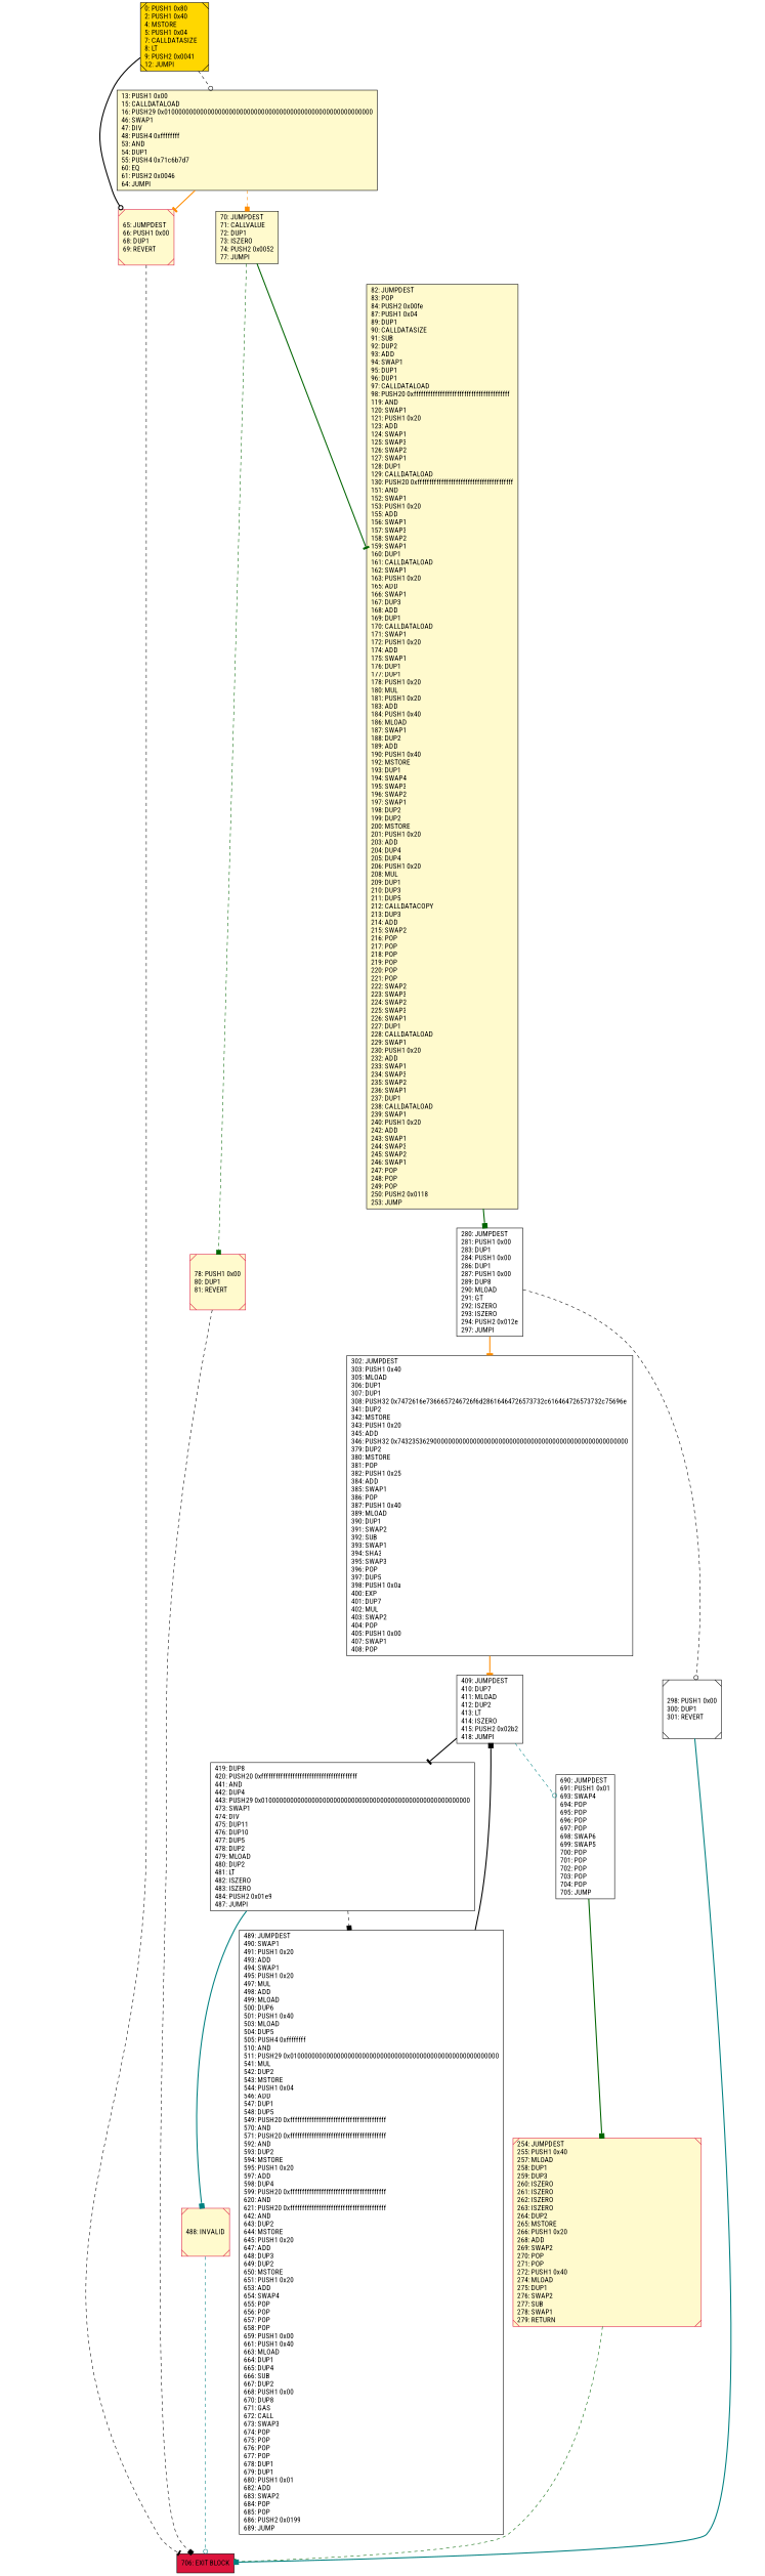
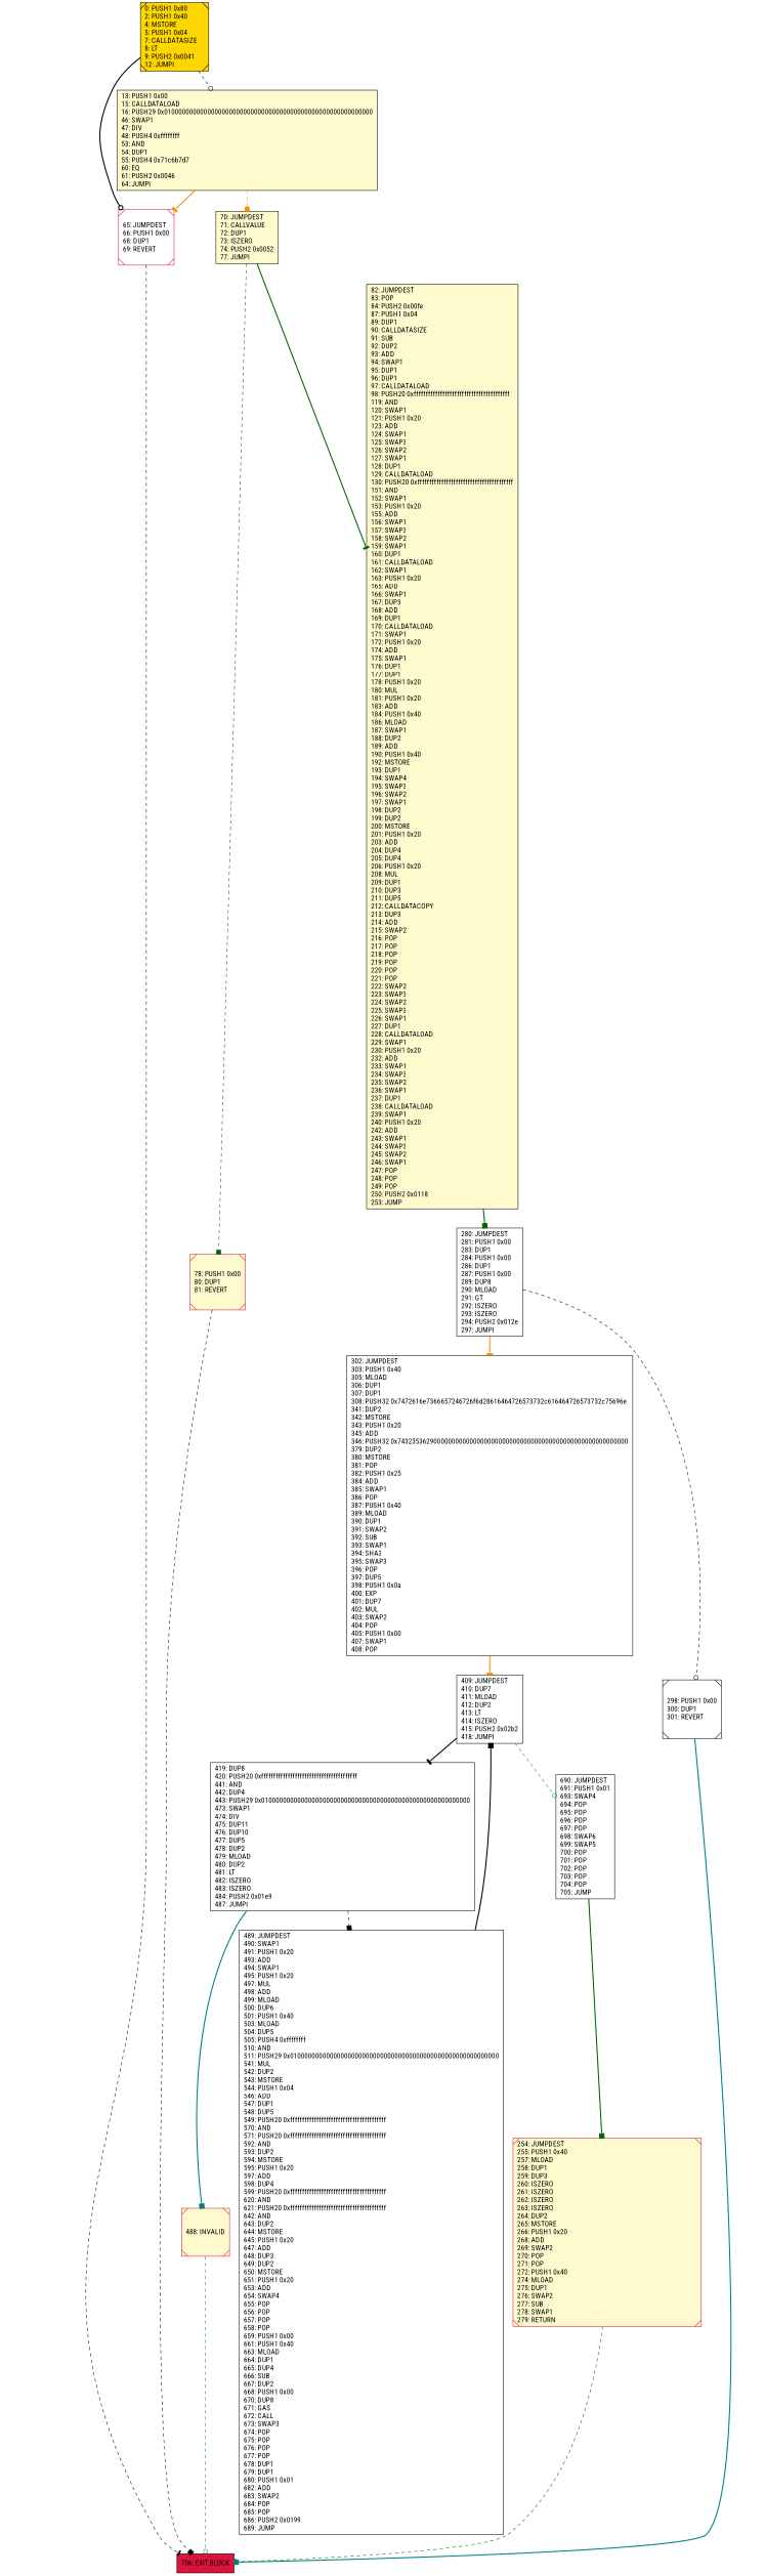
  digraph {
    fontname="Roboto Condensed"
    rankdir=UD
    node [color=black fillcolor=white fontcolor=black fontname="Roboto Condensed" shape=box style=filled]
    edge [arrowhead=box color=black fontname="Roboto Condensed" style=bold]
    n1 [label="302: JUMPDEST\l303: PUSH1 0x40\l305: MLOAD\l306: DUP1\l307: DUP1\l308: PUSH32 0x7472616e7366657246726f6d28616464726573732c616464726573732c75696e\l341: DUP2\l342: MSTORE\l343: PUSH1 0x20\l345: ADD\l346: PUSH32 0x7432353629000000000000000000000000000000000000000000000000000000\l379: DUP2\l380: MSTORE\l381: POP\l382: PUSH1 0x25\l384: ADD\l385: SWAP1\l386: POP\l387: PUSH1 0x40\l389: MLOAD\l390: DUP1\l391: SWAP2\l392: SUB\l393: SWAP1\l394: SHA3\l395: SWAP3\l396: POP\l397: DUP5\l398: PUSH1 0x0a\l400: EXP\l401: DUP7\l402: MUL\l403: SWAP2\l404: POP\l405: PUSH1 0x00\l407: SWAP1\l408: POP\l"]
    n2 [label="409: JUMPDEST\l410: DUP7\l411: MLOAD\l412: DUP2\l413: LT\l414: ISZERO\l415: PUSH2 0x02b2\l418: JUMPI\l"]
    n3 [label="419: DUP8\l420: PUSH20 0xffffffffffffffffffffffffffffffffffffffff\l441: AND\l442: DUP4\l443: PUSH29 0x0100000000000000000000000000000000000000000000000000000000\l473: SWAP1\l474: DIV\l475: DUP11\l476: DUP10\l477: DUP5\l478: DUP2\l479: MLOAD\l480: DUP2\l481: LT\l482: ISZERO\l483: ISZERO\l484: PUSH2 0x01e9\l487: JUMPI\l"]
    n4 [label="690: JUMPDEST\l691: PUSH1 0x01\l693: SWAP4\l694: POP\l695: POP\l696: POP\l697: POP\l698: SWAP6\l699: SWAP5\l700: POP\l701: POP\l702: POP\l703: POP\l704: POP\l705: JUMP\l"]
    n5 [fillcolor=crimson label="706: EXIT BLOCK\l"]
    n6 [color=crimson fillcolor=lemonchiffon label="254: JUMPDEST\l255: PUSH1 0x40\l257: MLOAD\l258: DUP1\l259: DUP3\l260: ISZERO\l261: ISZERO\l262: ISZERO\l263: ISZERO\l264: DUP2\l265: MSTORE\l266: PUSH1 0x20\l268: ADD\l269: SWAP2\l270: POP\l271: POP\l272: PUSH1 0x40\l274: MLOAD\l275: DUP1\l276: SWAP2\l277: SUB\l278: SWAP1\l279: RETURN\l" shape=Msquare]
    n7 [label="489: JUMPDEST\l490: SWAP1\l491: PUSH1 0x20\l493: ADD\l494: SWAP1\l495: PUSH1 0x20\l497: MUL\l498: ADD\l499: MLOAD\l500: DUP6\l501: PUSH1 0x40\l503: MLOAD\l504: DUP5\l505: PUSH4 0xffffffff\l510: AND\l511: PUSH29 0x0100000000000000000000000000000000000000000000000000000000\l541: MUL\l542: DUP2\l543: MSTORE\l544: PUSH1 0x04\l546: ADD\l547: DUP1\l548: DUP5\l549: PUSH20 0xffffffffffffffffffffffffffffffffffffffff\l570: AND\l571: PUSH20 0xffffffffffffffffffffffffffffffffffffffff\l592: AND\l593: DUP2\l594: MSTORE\l595: PUSH1 0x20\l597: ADD\l598: DUP4\l599: PUSH20 0xffffffffffffffffffffffffffffffffffffffff\l620: AND\l621: PUSH20 0xffffffffffffffffffffffffffffffffffffffff\l642: AND\l643: DUP2\l644: MSTORE\l645: PUSH1 0x20\l647: ADD\l648: DUP3\l649: DUP2\l650: MSTORE\l651: PUSH1 0x20\l653: ADD\l654: SWAP4\l655: POP\l656: POP\l657: POP\l658: POP\l659: PUSH1 0x00\l661: PUSH1 0x40\l663: MLOAD\l664: DUP1\l665: DUP4\l666: SUB\l667: DUP2\l668: PUSH1 0x00\l670: DUP8\l671: GAS\l672: CALL\l673: SWAP3\l674: POP\l675: POP\l676: POP\l677: POP\l678: DUP1\l679: DUP1\l680: PUSH1 0x01\l682: ADD\l683: SWAP2\l684: POP\l685: POP\l686: PUSH2 0x0199\l689: JUMP\l"]
    n8 [color=crimson fillcolor=lemonchiffon label="488: INVALID\l" shape=Msquare]
-   n9 [color=crimson fillcolor=lemonchiffon label="65: JUMPDEST\l66: PUSH1 0x00\l68: DUP1\l69: REVERT\l" shape=Msquare]
+   n9 [color=crimson label="65: JUMPDEST\l66: PUSH1 0x00\l68: DUP1\l69: REVERT\l" shape=Msquare]
    n10 [fillcolor=gold label="0: PUSH1 0x80\l2: PUSH1 0x40\l4: MSTORE\l5: PUSH1 0x04\l7: CALLDATASIZE\l8: LT\l9: PUSH2 0x0041\l12: JUMPI\l" shape=Msquare]
    n11 [fillcolor=lemonchiffon label="13: PUSH1 0x00\l15: CALLDATALOAD\l16: PUSH29 0x0100000000000000000000000000000000000000000000000000000000\l46: SWAP1\l47: DIV\l48: PUSH4 0xffffffff\l53: AND\l54: DUP1\l55: PUSH4 0x71c6b7d7\l60: EQ\l61: PUSH2 0x0046\l64: JUMPI\l"]
    n12 [fillcolor=lemonchiffon label="70: JUMPDEST\l71: CALLVALUE\l72: DUP1\l73: ISZERO\l74: PUSH2 0x0052\l77: JUMPI\l"]
    n13 [label="280: JUMPDEST\l281: PUSH1 0x00\l283: DUP1\l284: PUSH1 0x00\l286: DUP1\l287: PUSH1 0x00\l289: DUP8\l290: MLOAD\l291: GT\l292: ISZERO\l293: ISZERO\l294: PUSH2 0x012e\l297: JUMPI\l"]
    n14 [label="298: PUSH1 0x00\l300: DUP1\l301: REVERT\l" shape=Msquare]
    n15 [color=crimson fillcolor=lemonchiffon label="78: PUSH1 0x00\l80: DUP1\l81: REVERT\l" shape=Msquare]
    n16 [fillcolor=lemonchiffon label="82: JUMPDEST\l83: POP\l84: PUSH2 0x00fe\l87: PUSH1 0x04\l89: DUP1\l90: CALLDATASIZE\l91: SUB\l92: DUP2\l93: ADD\l94: SWAP1\l95: DUP1\l96: DUP1\l97: CALLDATALOAD\l98: PUSH20 0xffffffffffffffffffffffffffffffffffffffff\l119: AND\l120: SWAP1\l121: PUSH1 0x20\l123: ADD\l124: SWAP1\l125: SWAP3\l126: SWAP2\l127: SWAP1\l128: DUP1\l129: CALLDATALOAD\l130: PUSH20 0xffffffffffffffffffffffffffffffffffffffff\l151: AND\l152: SWAP1\l153: PUSH1 0x20\l155: ADD\l156: SWAP1\l157: SWAP3\l158: SWAP2\l159: SWAP1\l160: DUP1\l161: CALLDATALOAD\l162: SWAP1\l163: PUSH1 0x20\l165: ADD\l166: SWAP1\l167: DUP3\l168: ADD\l169: DUP1\l170: CALLDATALOAD\l171: SWAP1\l172: PUSH1 0x20\l174: ADD\l175: SWAP1\l176: DUP1\l177: DUP1\l178: PUSH1 0x20\l180: MUL\l181: PUSH1 0x20\l183: ADD\l184: PUSH1 0x40\l186: MLOAD\l187: SWAP1\l188: DUP2\l189: ADD\l190: PUSH1 0x40\l192: MSTORE\l193: DUP1\l194: SWAP4\l195: SWAP3\l196: SWAP2\l197: SWAP1\l198: DUP2\l199: DUP2\l200: MSTORE\l201: PUSH1 0x20\l203: ADD\l204: DUP4\l205: DUP4\l206: PUSH1 0x20\l208: MUL\l209: DUP1\l210: DUP3\l211: DUP5\l212: CALLDATACOPY\l213: DUP3\l214: ADD\l215: SWAP2\l216: POP\l217: POP\l218: POP\l219: POP\l220: POP\l221: POP\l222: SWAP2\l223: SWAP3\l224: SWAP2\l225: SWAP3\l226: SWAP1\l227: DUP1\l228: CALLDATALOAD\l229: SWAP1\l230: PUSH1 0x20\l232: ADD\l233: SWAP1\l234: SWAP3\l235: SWAP2\l236: SWAP1\l237: DUP1\l238: CALLDATALOAD\l239: SWAP1\l240: PUSH1 0x20\l242: ADD\l243: SWAP1\l244: SWAP3\l245: SWAP2\l246: SWAP1\l247: POP\l248: POP\l249: POP\l250: PUSH2 0x0118\l253: JUMP\l"]
    n1 -> n2 [arrowhead=tee color=darkorange]
    n2 -> n3 [arrowhead=tee]
    n2 -> n4 [arrowhead=odot color=teal style=dashed]
    n3 -> n7 [style=dashed]
    n3 -> n8 [color=teal]
    n4 -> n6 [color=darkgreen]
    n6 -> n5 [arrowhead=tee color=darkgreen style=dashed]
    n7 -> n2
    n8 -> n5 [arrowhead=odot color=teal style=dashed]
    n9 -> n5 [arrowhead=tee style=dashed]
    n10 -> n9 [arrowhead=odot]
    n10 -> n11 [arrowhead=odot style=dashed]
    n11 -> n9 [arrowhead=tee color=darkorange]
    n11 -> n12 [color=darkorange style=dashed]
    n12 -> n15 [color=darkgreen style=dashed]
    n12 -> n16 [arrowhead=tee color=darkgreen]
    n13 -> n1 [arrowhead=tee color=darkorange]
    n13 -> n14 [arrowhead=odot style=dashed]
    n14 -> n5 [color=teal]
    n15 -> n5 [style=dashed]
    n16 -> n13 [color=darkgreen]
  }
